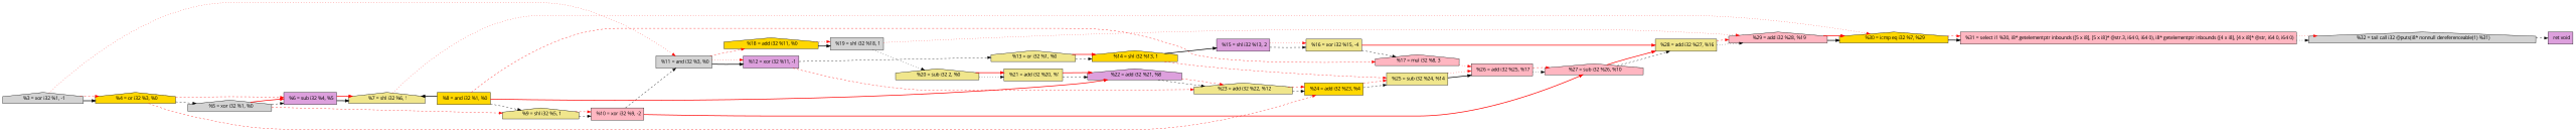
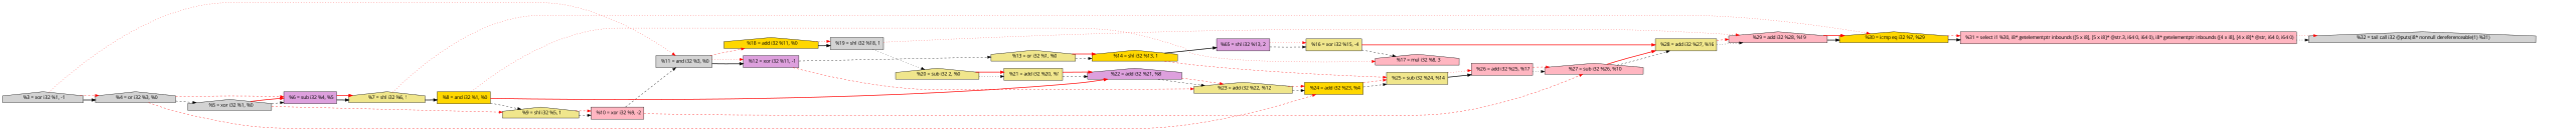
  digraph {
    fontname="Open Sans"
    rankdir=LR
    node [fillcolor=khaki fontname="Open Sans" shape=house style=filled]
    edge [fontname="Open Sans" style=dashed color=red]
    n1 [fillcolor=lightgrey label="  %3 = xor i32 %1, -1"]
-   n2 [fillcolor=gold label="  %4 = or i32 %3, %0"]
+   n2 [fillcolor=lightgrey label="  %4 = or i32 %3, %0"]
    n3 [fillcolor=lightgrey label="  %11 = and i32 %3, %0" shape=box]
    n4 [fillcolor=lightgrey label="  %5 = xor i32 %1, %0"]
    n5 [fillcolor=plum label="  %6 = sub i32 %4, %5" shape=box]
    n6 [fillcolor=gold label="  %24 = add i32 %23, %4" shape=box]
    n7 [fillcolor=plum label="  %12 = xor i32 %11, -1" shape=box]
    n8 [fillcolor=gold label="  %18 = add i32 %11, %0"]
    n9 [label="  %9 = shl i32 %5, 1"]
    n10 [label="  %7 = shl i32 %6, 1"]
    n11 [label="  %25 = sub i32 %24, %14" shape=box]
    n12 [fillcolor=lightpink label="  %10 = xor i32 %9, -2" shape=box]
    n13 [fillcolor=gold label="  %8 = and i32 %1, %0" shape=box]
    n14 [fillcolor=gold label="  %30 = icmp eq i32 %7, %29"]
    n15 [fillcolor=lightpink label="  %17 = mul i32 %8, 3"]
    n16 [fillcolor=plum label="  %22 = add i32 %21, %8"]
    n17 [fillcolor=lightpink label="  %31 = select i1 %30, i8* getelementptr inbounds ([5 x i8], [5 x i8]* @str.3, i64 0, i64 0), i8* getelementptr inbounds ([4 x i8], [4 x i8]* @str, i64 0, i64 0)" shape=box]
    n18 [fillcolor=lightpink label="  %26 = add i32 %25, %17" shape=box]
    n19 [label="  %23 = add i32 %22, %12"]
    n20 [fillcolor=lightpink label="  %27 = sub i32 %26, %10"]
    n21 [label="  %28 = add i32 %27, %16" shape=box]
    n22 [label="  %13 = or i32 %1, %0"]
    n23 [fillcolor=lightgrey label="  %19 = shl i32 %18, 1" shape=box]
    n24 [fillcolor=gold label="  %14 = shl i32 %13, 1"]
-   n25 [fillcolor=plum label="  %15 = shl i32 %13, 2" shape=box]
+   n25 [fillcolor=plum label="%65 = shl i32 %13, 2" shape=box]
    n26 [label="  %16 = xor i32 %15, -4" shape=box]
    n27 [fillcolor=lightpink label="  %29 = add i32 %28, %19"]
    n28 [label="  %20 = sub i32 2, %0"]
    n29 [label="  %21 = add i32 %20, %1" shape=box]
    n30 [fillcolor=lightgrey label="  %32 = tail call i32 @puts(i8* nonnull dereferenceable(1) %31)"]
-   n31 [fillcolor=plum label="  ret void" shape=box]
    n1 -> n2 [style=bold color=""]
    n1 -> n2
    n1 -> n3 [style=dotted]
    n2 -> n4 [color=""]
    n2 -> n5
    n2 -> n6
    n3 -> n7 [style=bold color=""]
    n3 -> n7 [style=dotted]
    n3 -> n8
    n4 -> n5 [color=""]
    n4 -> n5 [style=bold]
    n4 -> n9
    n5 -> n10 [style=bold color=""]
    n5 -> n10 [style=bold]
    n6 -> n11 [color=""]
    n6 -> n11
    n7 -> n19
    n7 -> n22 [color=""]
    n8 -> n23 [style=bold color=""]
    n8 -> n23 [style=dotted]
    n9 -> n12 [color=""]
    n9 -> n12
-   n13 -> n10 [style=bold color=""]
+   n10 -> n13 [style=bold color=""]
    n10 -> n14 [style=dotted]
    n11 -> n18 [style=bold color=""]
    n11 -> n18 [style=dotted]
    n12 -> n3 [color=""]
-   n12 -> n20 [style=bold]
+   n12 -> n20
    n13 -> n9 [color=""]
-   n13 -> n15
+   n13 -> n15 [style=dotted]
    n13 -> n16 [style=bold]
    n14 -> n17 [style=bold color=""]
    n14 -> n17
-   n15 -> n18 [style=dotted]
    n16 -> n19 [color=""]
    n16 -> n19
    n17 -> n30 [style=dotted color=""]
    n17 -> n30 [style=dotted]
    n18 -> n20 [style=dotted color=""]
    n18 -> n20
    n19 -> n6 [color=""]
    n19 -> n6
    n20 -> n21 [color=""]
    n20 -> n21 [style=bold]
    n21 -> n27 [style=dotted color=""]
    n21 -> n27
    n22 -> n24 [color=""]
    n22 -> n24 [style=bold]
    n23 -> n27 [style=dotted]
    n23 -> n28 [style=dotted color=""]
    n24 -> n11
    n24 -> n25 [style=bold color=""]
    n25 -> n26 [color=""]
    n25 -> n26 [style=dotted]
    n26 -> n15 [color=""]
    n26 -> n21 [style=bold]
    n27 -> n14 [style=bold color=""]
    n27 -> n14 [style=bold]
    n28 -> n29 [style=dotted color=""]
    n28 -> n29 [style=bold]
    n29 -> n16 [color=""]
    n29 -> n16 [style=bold]
-   n30 -> n31 [color=""]
  }
